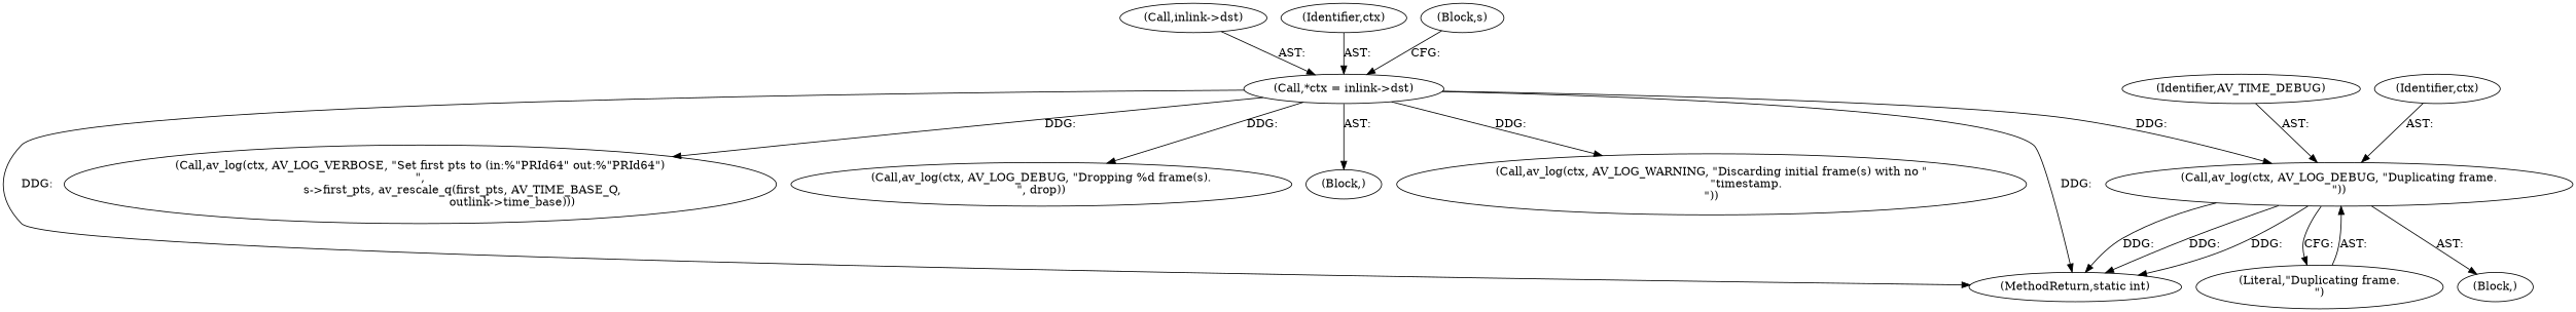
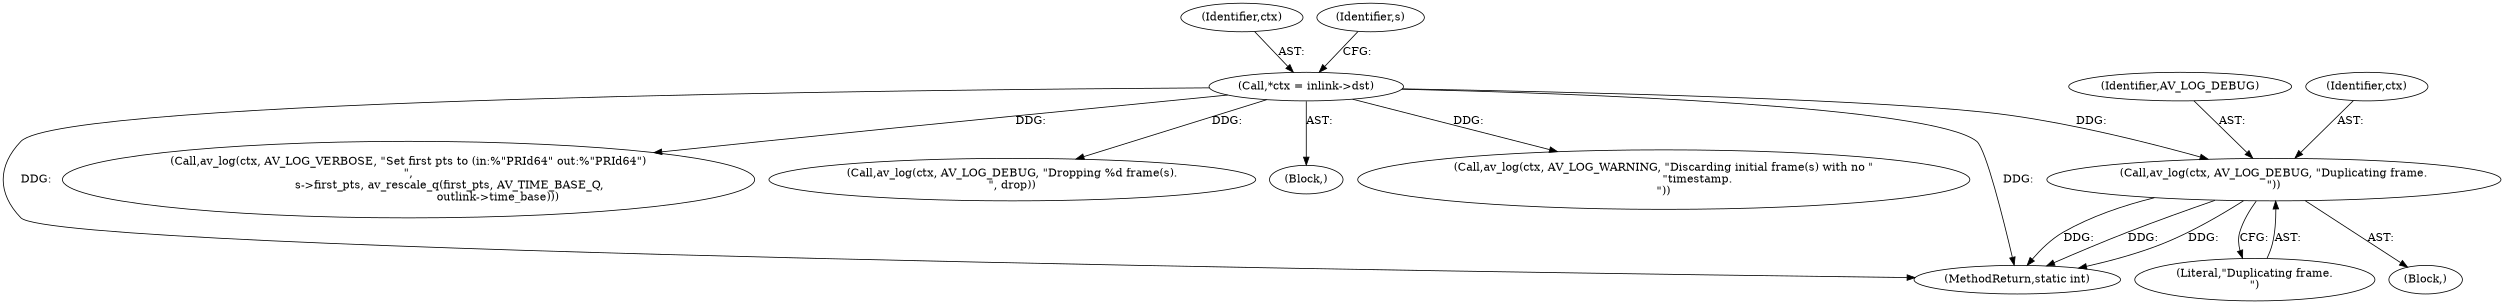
  digraph {
    n1 [label="(Call,av_log(ctx, AV_LOG_DEBUG, \"Duplicating frame.\n\"))"]
    n2 [label="(MethodReturn,static int)"]
    n3 [label="(Literal,\"Duplicating frame.\n\")"]
    n4 [label="(Block,)"]
    n5 [label="(Call,*ctx = inlink->dst)"]
    n6 [label="(Call,av_log(ctx, AV_LOG_VERBOSE, \"Set first pts to (in:%\"PRId64\" out:%\"PRId64\")\n\",\n                       s->first_pts, av_rescale_q(first_pts, AV_TIME_BASE_Q,\n                                                  outlink->time_base)))"]
    n7 [label="(Call,av_log(ctx, AV_LOG_DEBUG, \"Dropping %d frame(s).\n\", drop))"]
    n8 [label="(Block,)"]
    n9 [label="(Call,av_log(ctx, AV_LOG_WARNING, \"Discarding initial frame(s) with no \"\n                   \"timestamp.\n\"))"]
-   n10 [label="(Call,inlink->dst)"]
    n11 [label="(Identifier,ctx)"]
-   n12 [label="(Identifier,AV_TIME_DEBUG)"]
-   n13 [label="(Block,s)"]
+   n12 [label="(Identifier,AV_LOG_DEBUG)"]
+   n13 [label="(Identifier,s)"]
    n14 [label="(Identifier,ctx)"]
    n1 -> n2 [label="DDG: "]
    n1 -> n2 [label="DDG: "]
    n1 -> n2 [label="DDG: "]
    n1 -> n3 [label="CFG: "]
    n1 -> n4 [label="AST: "]
    n3 -> n1 [label="AST: "]
    n5 -> n1 [label="DDG: "]
    n5 -> n2 [label="DDG: "]
    n5 -> n2 [label="DDG: "]
    n5 -> n6 [label="DDG: "]
    n5 -> n7 [label="DDG: "]
    n5 -> n8 [label="AST: "]
    n5 -> n9 [label="DDG: "]
-   n10 -> n5 [label="AST: "]
    n11 -> n5 [label="AST: "]
    n12 -> n1 [label="AST: "]
    n13 -> n5 [label="CFG: "]
    n14 -> n1 [label="AST: "]
  }
